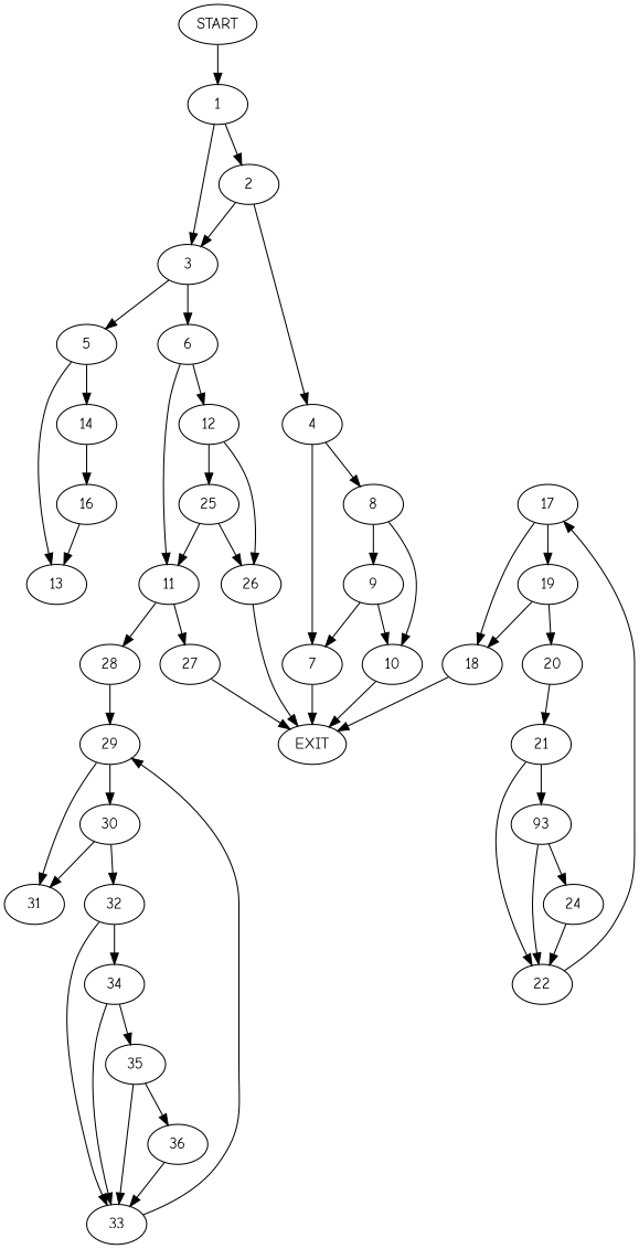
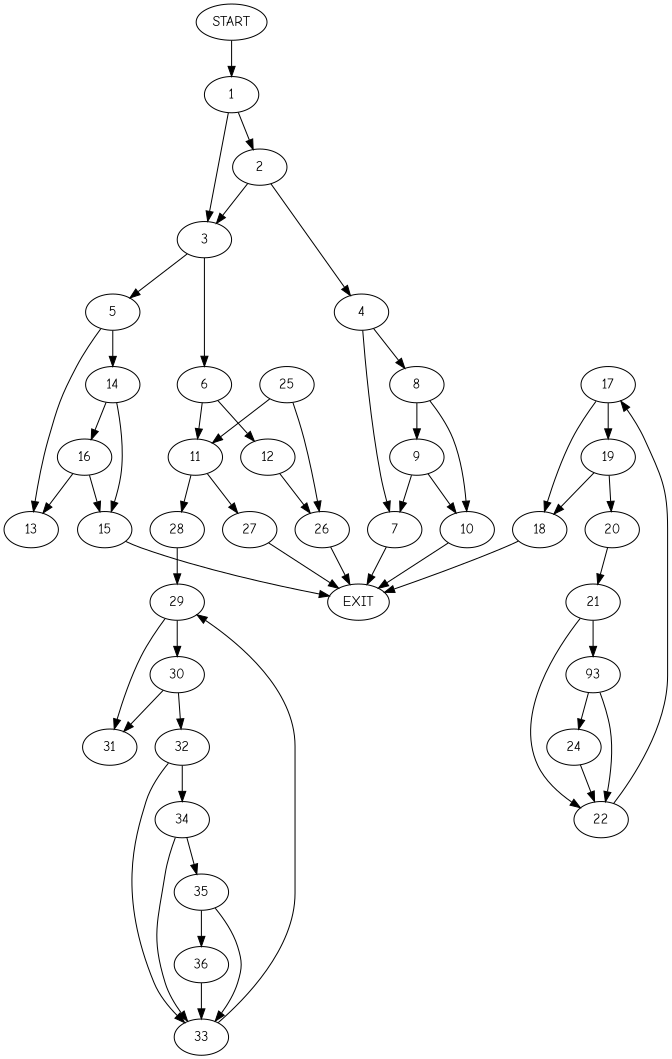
  digraph {
    fontname="Comic Neue"
    node [fontname="Comic Neue"]
    edge [fontname="Comic Neue"]
    n1 [label=START]
    1
    2
    3
    n5 [label=EXIT]
    4
    5
    6
    7
    8
    13
    14
    11
    12
    9
    10
+   15
    16
    27
    28
    25
    26
    29
    17
    18
    19
    20
    21
    22
    n30 [label=93]
    24
    30
    31
    32
    33
    34
    35
    36
    n1 -> 1
    1 -> 2
    1 -> 3
    2 -> 3
    2 -> 4
    3 -> 5
    3 -> 6
    4 -> 7
    4 -> 8
    5 -> 13
    5 -> 14
    6 -> 11
    6 -> 12
    7 -> n5
    8 -> 9
    8 -> 10
+   14 -> 15
    14 -> 16
    11 -> 27
    11 -> 28
-   12 -> 25
    12 -> 26
    9 -> 7
    9 -> 10
    10 -> n5
+   15 -> n5
    16 -> 13
+   16 -> 15
    27 -> n5
    28 -> 29
    25 -> 11
    25 -> 26
    26 -> n5
    29 -> 30
    29 -> 31
    17 -> 18
    17 -> 19
    18 -> n5
    19 -> 18
    19 -> 20
    20 -> 21
    21 -> 22
    21 -> n30
    22 -> 17
    n30 -> 22
    n30 -> 24
    24 -> 22
    30 -> 31
    30 -> 32
    32 -> 33
    32 -> 34
    33 -> 29
    34 -> 33
    34 -> 35
    35 -> 33
    35 -> 36
    36 -> 33
  }
